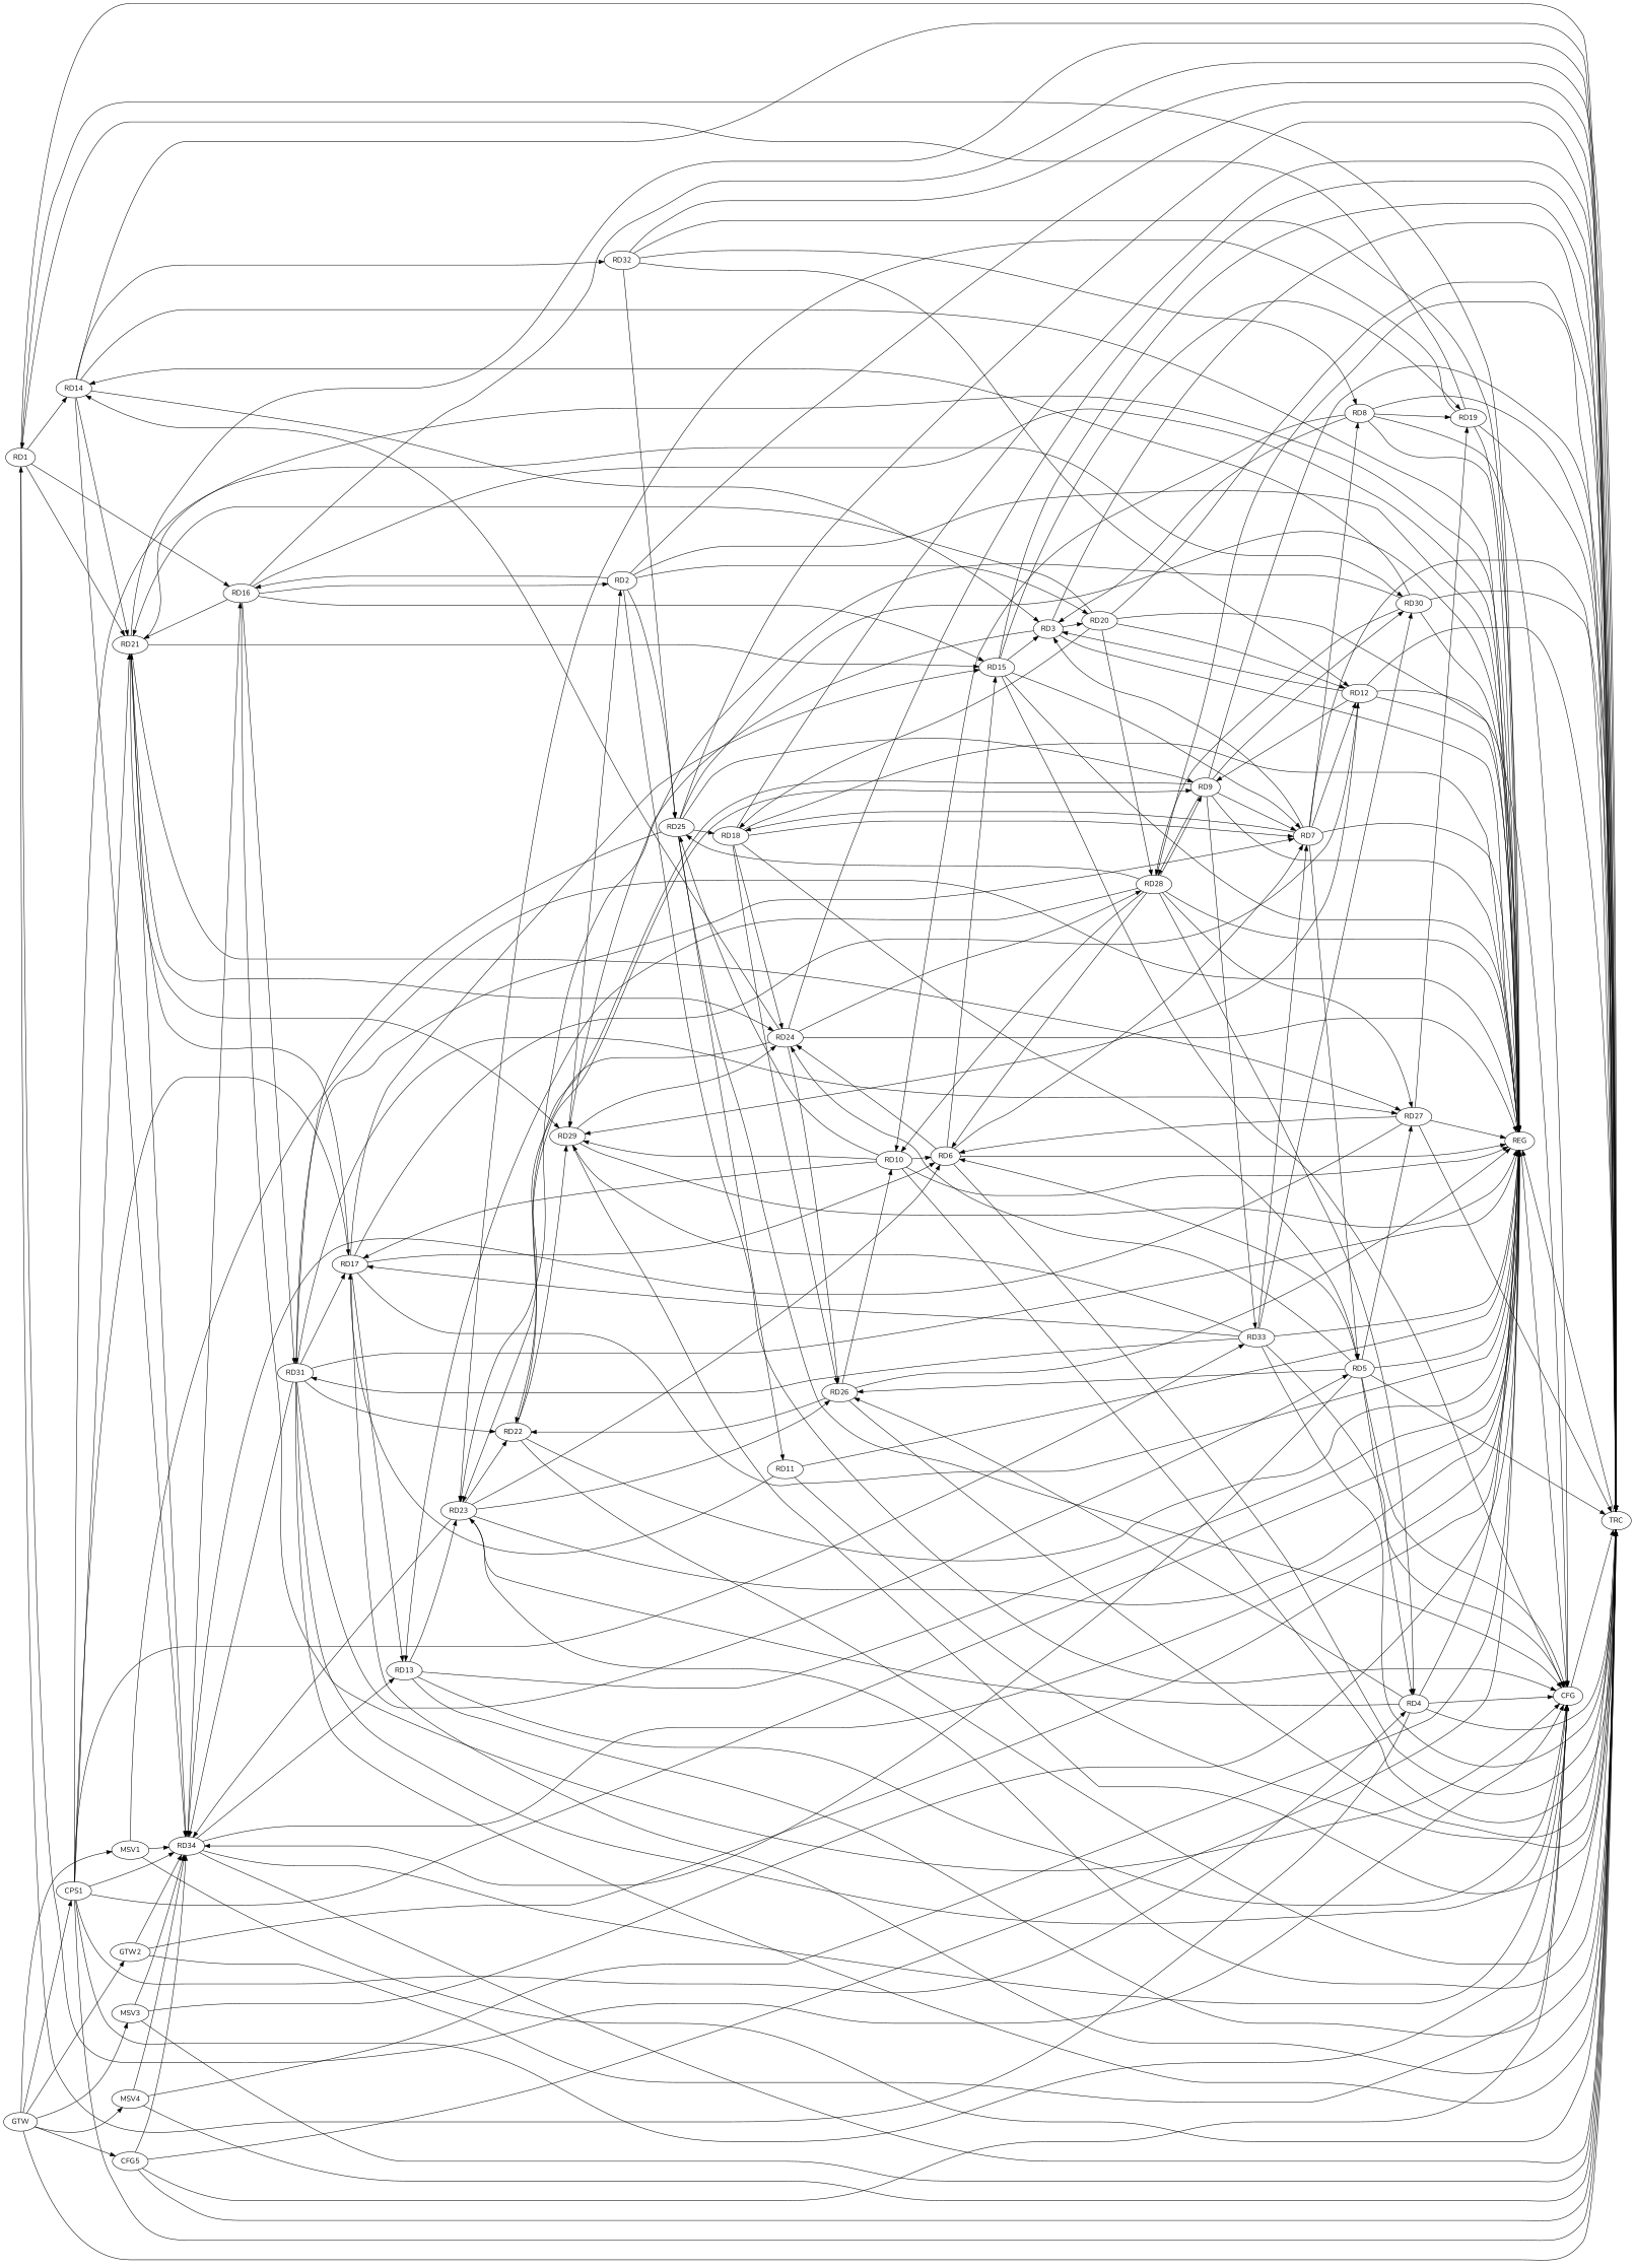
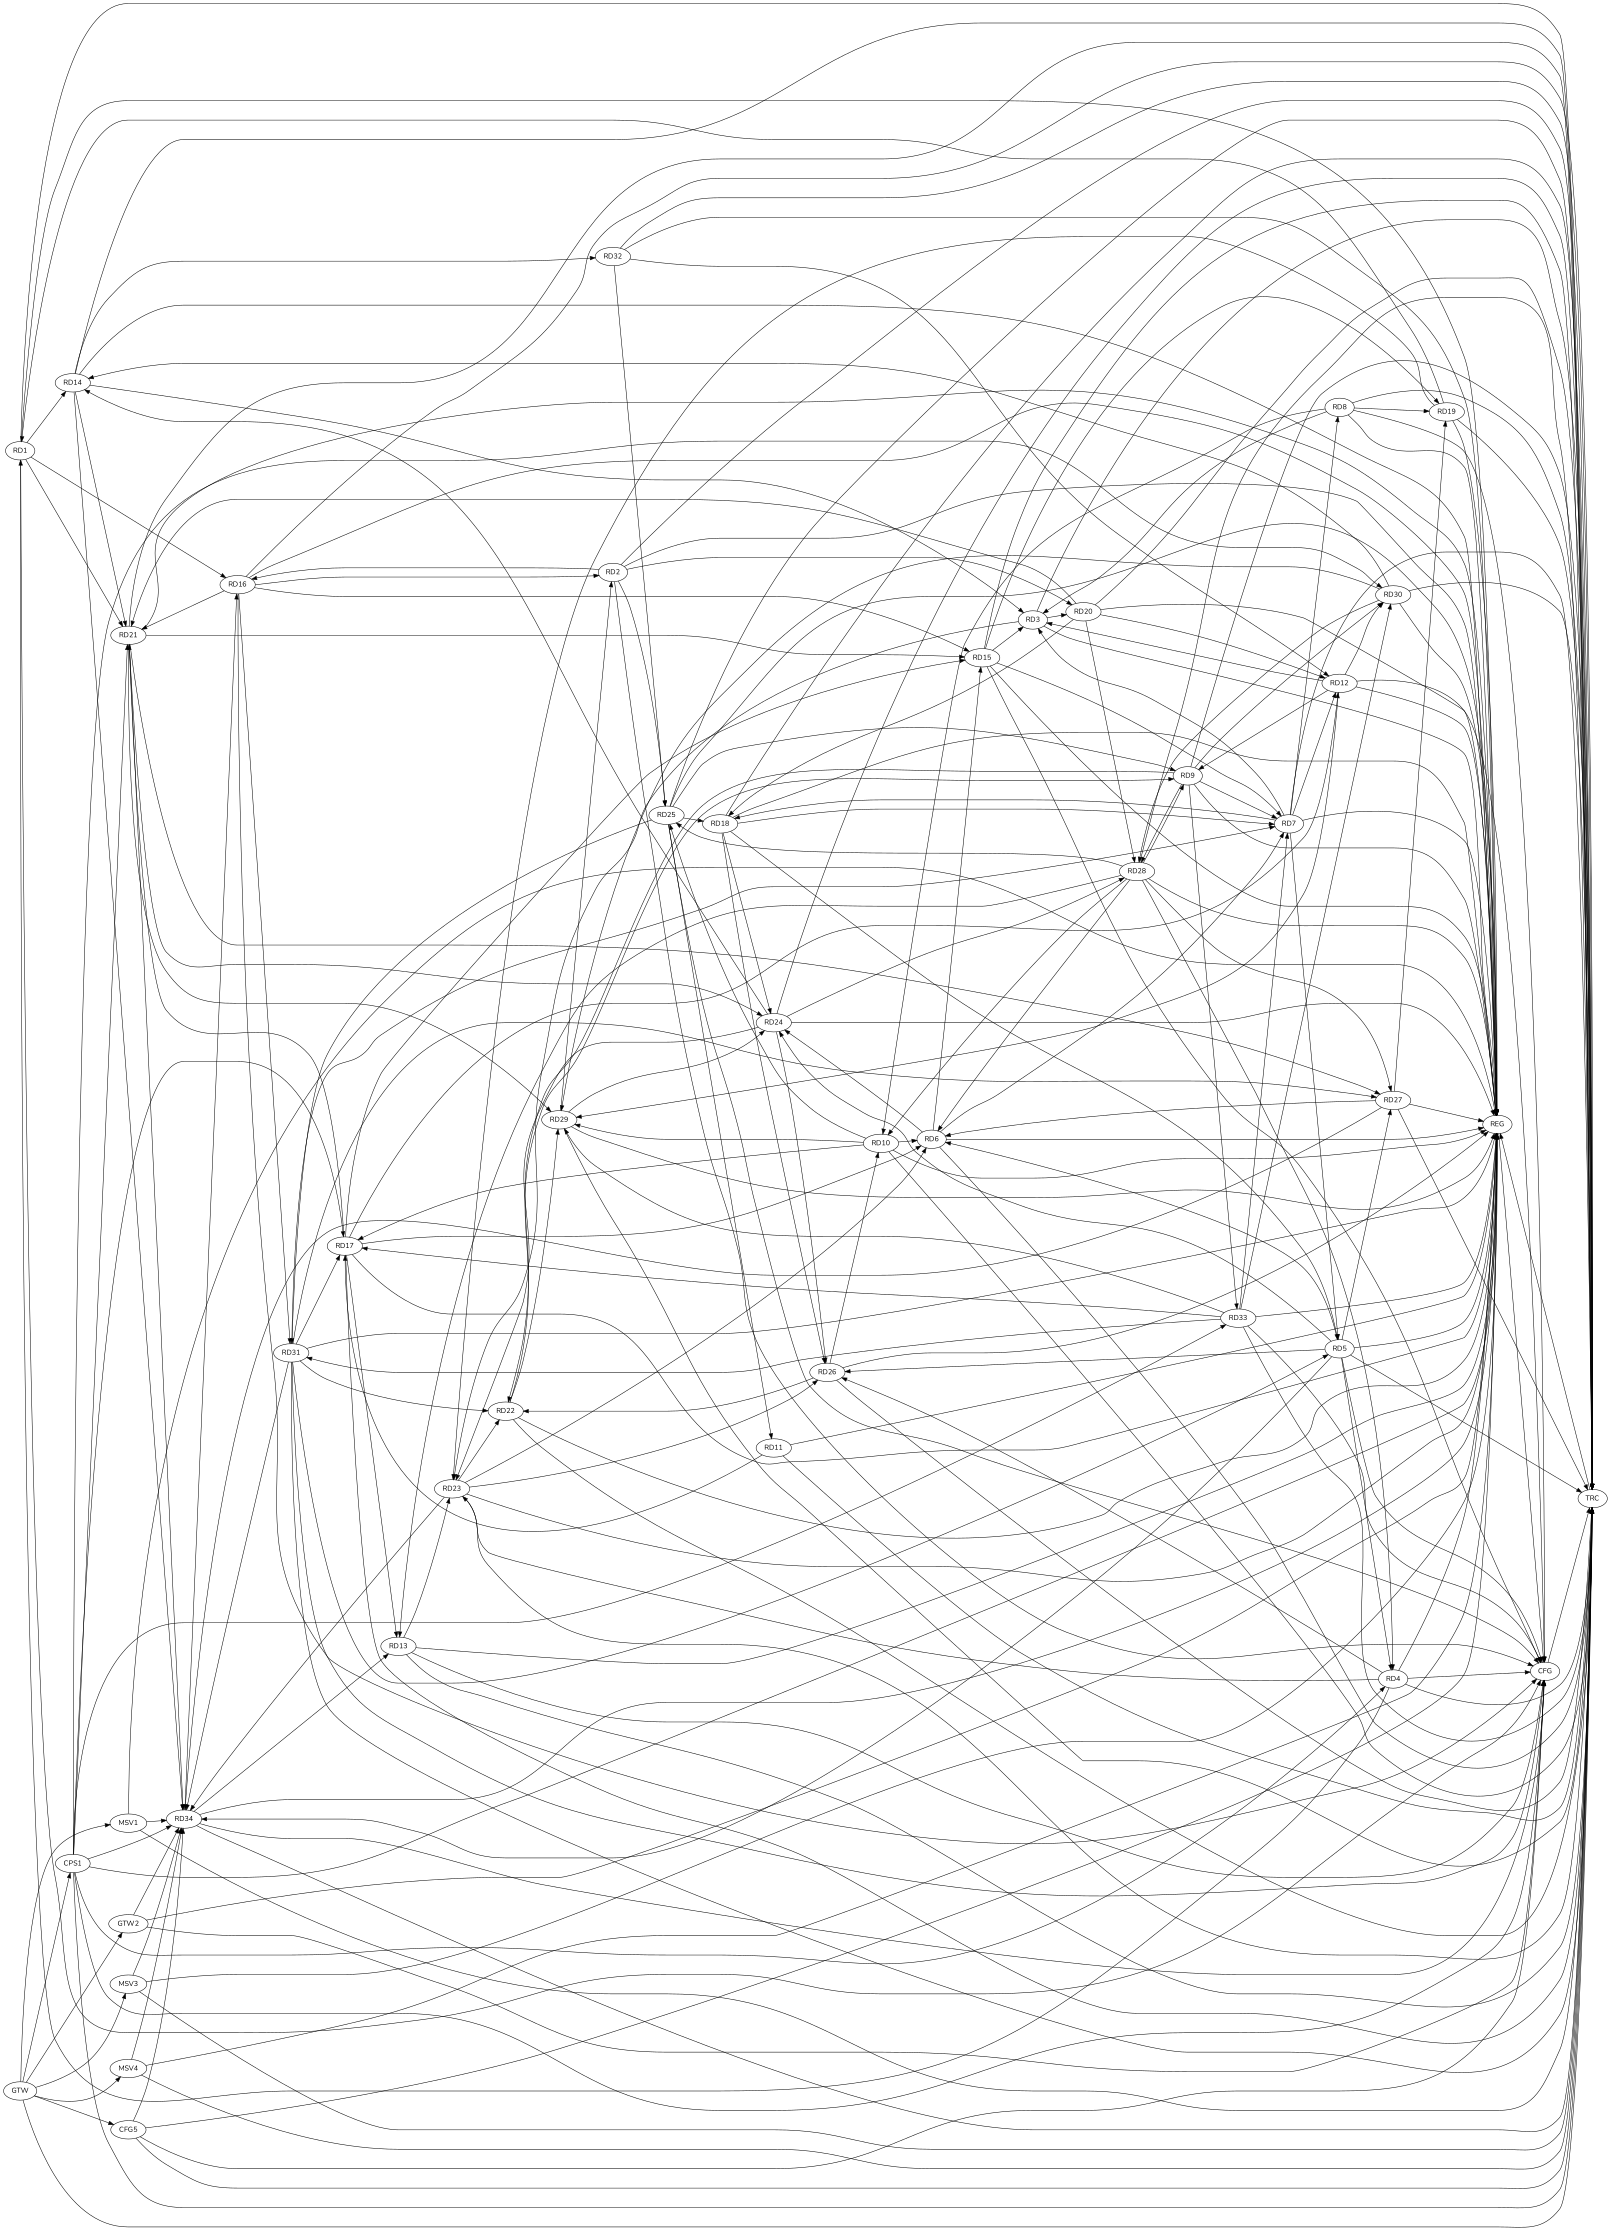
  strict digraph {
    fontname=Nunito
    rankdir=LR
    node [fontname=Nunito]
    edge [fontname=Nunito]
    n1 [label=RD1]
    n2 [label=RD14]
    n3 [label=RD16]
    n4 [label=RD21]
    n5 [label=REG]
    n6 [label=CFG]
    n7 [label=TRC]
    n8 [label=RD3]
    n9 [label=RD34]
    n10 [label=RD32]
    n11 [label=RD2]
    n12 [label=RD15]
    n13 [label=RD31]
    n14 [label=RD24]
    n15 [label=RD27]
    n16 [label=RD29]
    n17 [label=RD20]
    n18 [label=RD25]
    n19 [label=RD12]
    n20 [label=RD18]
    n21 [label=RD28]
    n22 [label=RD9]
    n23 [label=RD11]
    n24 [label=RD23]
    n25 [label=RD26]
    n26 [label=RD6]
    n27 [label=RD22]
    n28 [label=RD4]
    n29 [label=RD10]
    n30 [label=RD5]
    n31 [label=RD7]
    n32 [label=RD19]
    n33 [label=RD13]
    n34 [label=RD8]
    n35 [label=RD17]
    n36 [label=RD30]
    n37 [label=RD33]
    n38 [label=CPS1]
    n39 [label=GTW]
    n40 [label=MSV1]
    n41 [label=GTW2]
    n42 [label=MSV3]
    n43 [label=MSV4]
    n44 [label=CFG5]
    n1 -> n2
    n1 -> n3
    n1 -> n4
    n1 -> n5
    n1 -> n6
    n1 -> n7
    n2 -> n4
    n2 -> n5
    n2 -> n7
    n2 -> n8
    n2 -> n9
    n2 -> n10
    n3 -> n4
    n3 -> n5
    n3 -> n6
    n3 -> n7
    n3 -> n11
    n3 -> n12
    n3 -> n13
    n4 -> n5
    n4 -> n7
    n4 -> n9
    n4 -> n12
    n4 -> n14
    n4 -> n15
    n4 -> n16
    n5 -> n6
    n6 -> n7
    n7 -> n5
    n8 -> n5
    n8 -> n7
    n8 -> n17
    n8 -> n24
    n9 -> n3
    n9 -> n5
    n9 -> n6
    n9 -> n7
    n9 -> n33
    n10 -> n5
    n10 -> n7
    n10 -> n18
    n10 -> n19
-   n10 -> n34
    n11 -> n3
    n11 -> n5
    n11 -> n6
    n11 -> n7
    n11 -> n17
    n11 -> n18
    n12 -> n5
    n12 -> n6
    n12 -> n7
    n12 -> n8
    n12 -> n31
    n12 -> n32
    n13 -> n5
    n13 -> n6
    n13 -> n7
    n13 -> n9
    n13 -> n15
    n13 -> n27
    n13 -> n30
    n13 -> n31
    n13 -> n35
    n14 -> n2
    n14 -> n5
    n14 -> n7
    n14 -> n21
    n14 -> n24
    n14 -> n25
    n15 -> n5
    n15 -> n7
    n15 -> n9
    n15 -> n26
    n15 -> n32
    n16 -> n5
    n16 -> n7
    n16 -> n11
    n16 -> n14
    n17 -> n4
    n17 -> n5
    n17 -> n7
    n17 -> n19
    n17 -> n20
    n17 -> n21
    n18 -> n5
    n18 -> n6
    n18 -> n7
    n18 -> n13
    n18 -> n20
    n18 -> n22
    n18 -> n23
    n19 -> n5
    n19 -> n6
-   n19 -> n7
+   n19 -> n36
    n19 -> n8
    n19 -> n16
    n19 -> n22
    n20 -> n5
    n20 -> n7
    n20 -> n14
    n20 -> n25
    n20 -> n30
    n20 -> n31
    n21 -> n5
    n21 -> n7
    n21 -> n15
    n21 -> n18
    n21 -> n22
    n21 -> n26
    n21 -> n28
    n21 -> n29
    n21 -> n33
    n22 -> n5
    n22 -> n7
    n22 -> n21
    n22 -> n27
    n22 -> n31
    n22 -> n36
    n22 -> n37
    n23 -> n5
    n23 -> n7
    n23 -> n35
    n24 -> n5
    n24 -> n7
    n24 -> n9
    n24 -> n25
    n24 -> n26
    n24 -> n27
    n25 -> n5
    n25 -> n7
    n25 -> n27
    n25 -> n29
    n26 -> n5
    n26 -> n7
    n26 -> n12
    n26 -> n14
    n26 -> n31
    n27 -> n5
    n27 -> n7
    n27 -> n16
    n27 -> n22
    n28 -> n1
    n28 -> n5
    n28 -> n6
    n28 -> n7
    n28 -> n24
    n28 -> n25
    n29 -> n5
    n29 -> n7
    n29 -> n16
    n29 -> n18
    n29 -> n26
    n29 -> n35
    n30 -> n5
    n30 -> n6
    n30 -> n7
    n30 -> n9
    n30 -> n14
    n30 -> n15
    n30 -> n25
    n30 -> n26
    n30 -> n28
    n31 -> n5
    n31 -> n7
    n31 -> n8
    n31 -> n19
    n31 -> n20
    n31 -> n30
    n31 -> n34
    n32 -> n1
    n32 -> n5
    n32 -> n7
    n32 -> n24
    n33 -> n5
    n33 -> n6
    n33 -> n7
    n33 -> n24
    n34 -> n5
    n34 -> n6
    n34 -> n7
    n34 -> n8
    n34 -> n29
    n34 -> n32
    n35 -> n4
    n35 -> n5
    n35 -> n7
    n35 -> n12
    n35 -> n19
    n35 -> n26
    n35 -> n33
    n36 -> n2
    n36 -> n5
    n36 -> n7
    n36 -> n16
    n36 -> n21
    n37 -> n5
    n37 -> n6
    n37 -> n7
    n37 -> n13
    n37 -> n16
    n37 -> n31
    n37 -> n35
    n37 -> n36
    n38 -> n4
    n38 -> n5
    n38 -> n6
    n38 -> n7
    n38 -> n9
    n38 -> n28
    n38 -> n35
    n38 -> n36
    n38 -> n37
    n39 -> n7
    n39 -> n38
    n39 -> n40
    n39 -> n41
    n39 -> n42
    n39 -> n43
    n39 -> n44
    n40 -> n5
    n40 -> n7
    n40 -> n9
    n41 -> n5
    n41 -> n6
    n41 -> n9
    n42 -> n5
    n42 -> n7
    n42 -> n9
    n43 -> n5
    n43 -> n7
    n43 -> n9
    n44 -> n5
    n44 -> n6
    n44 -> n7
    n44 -> n9
  }
